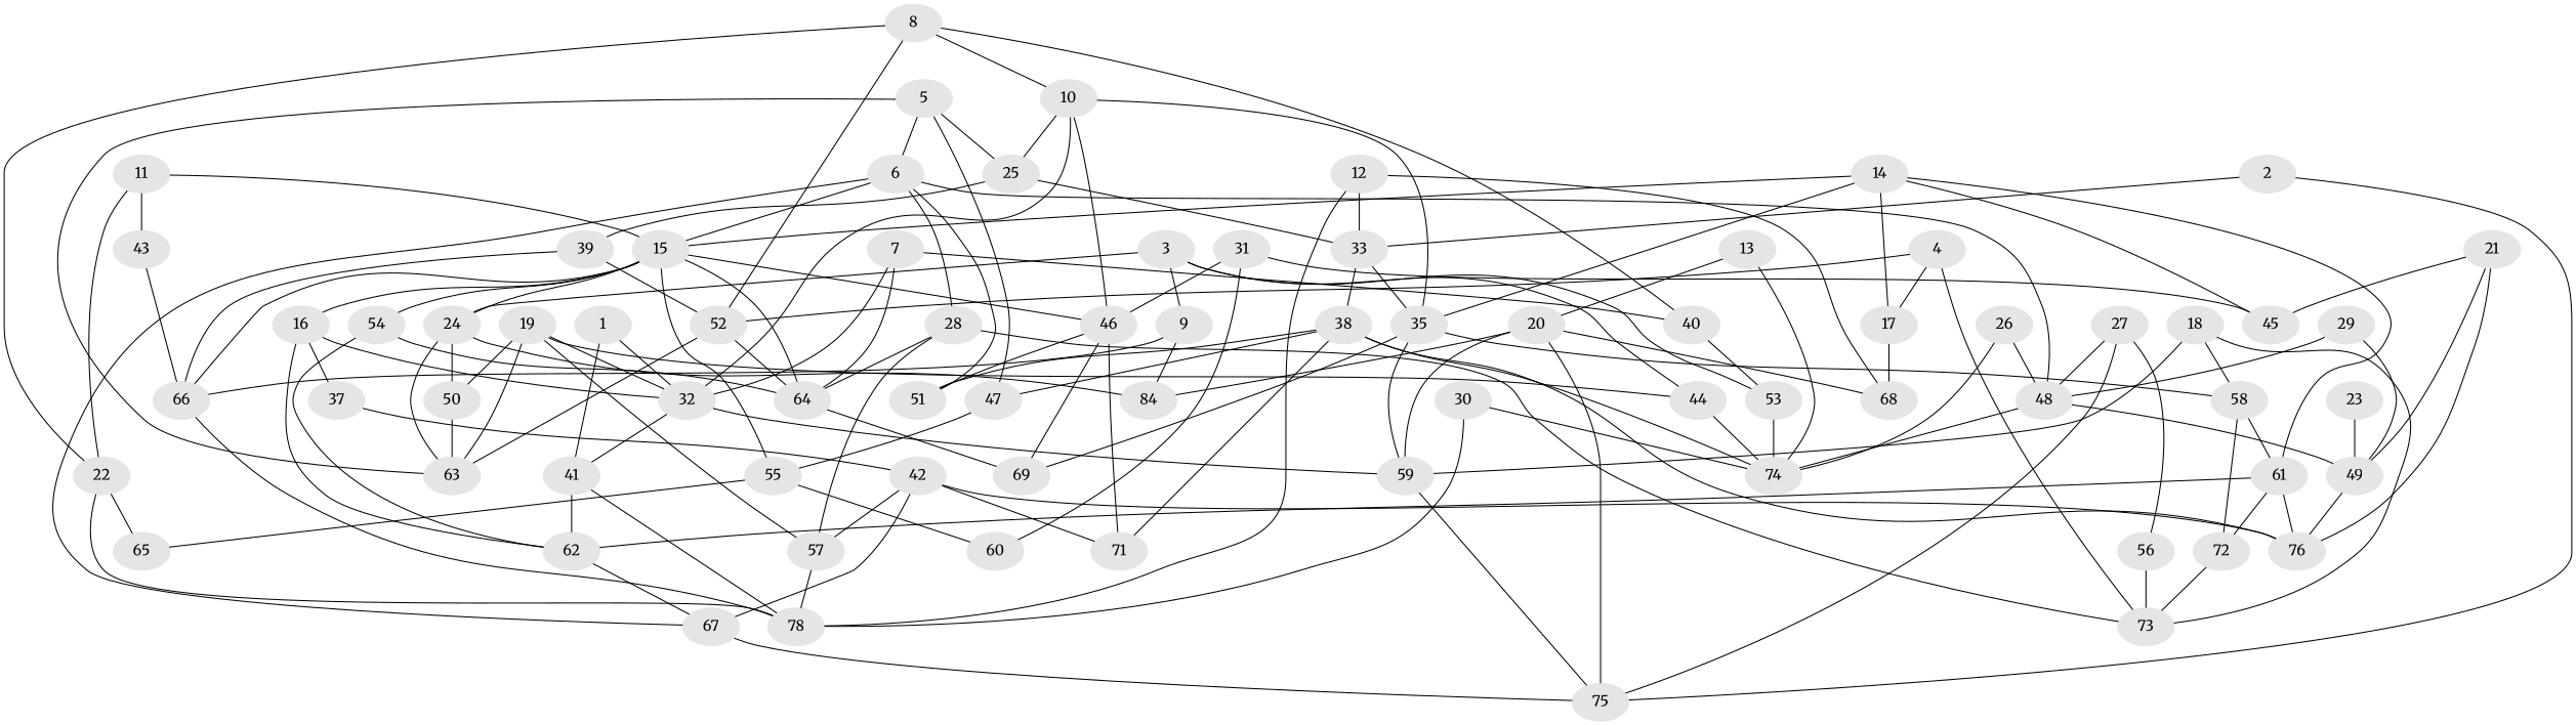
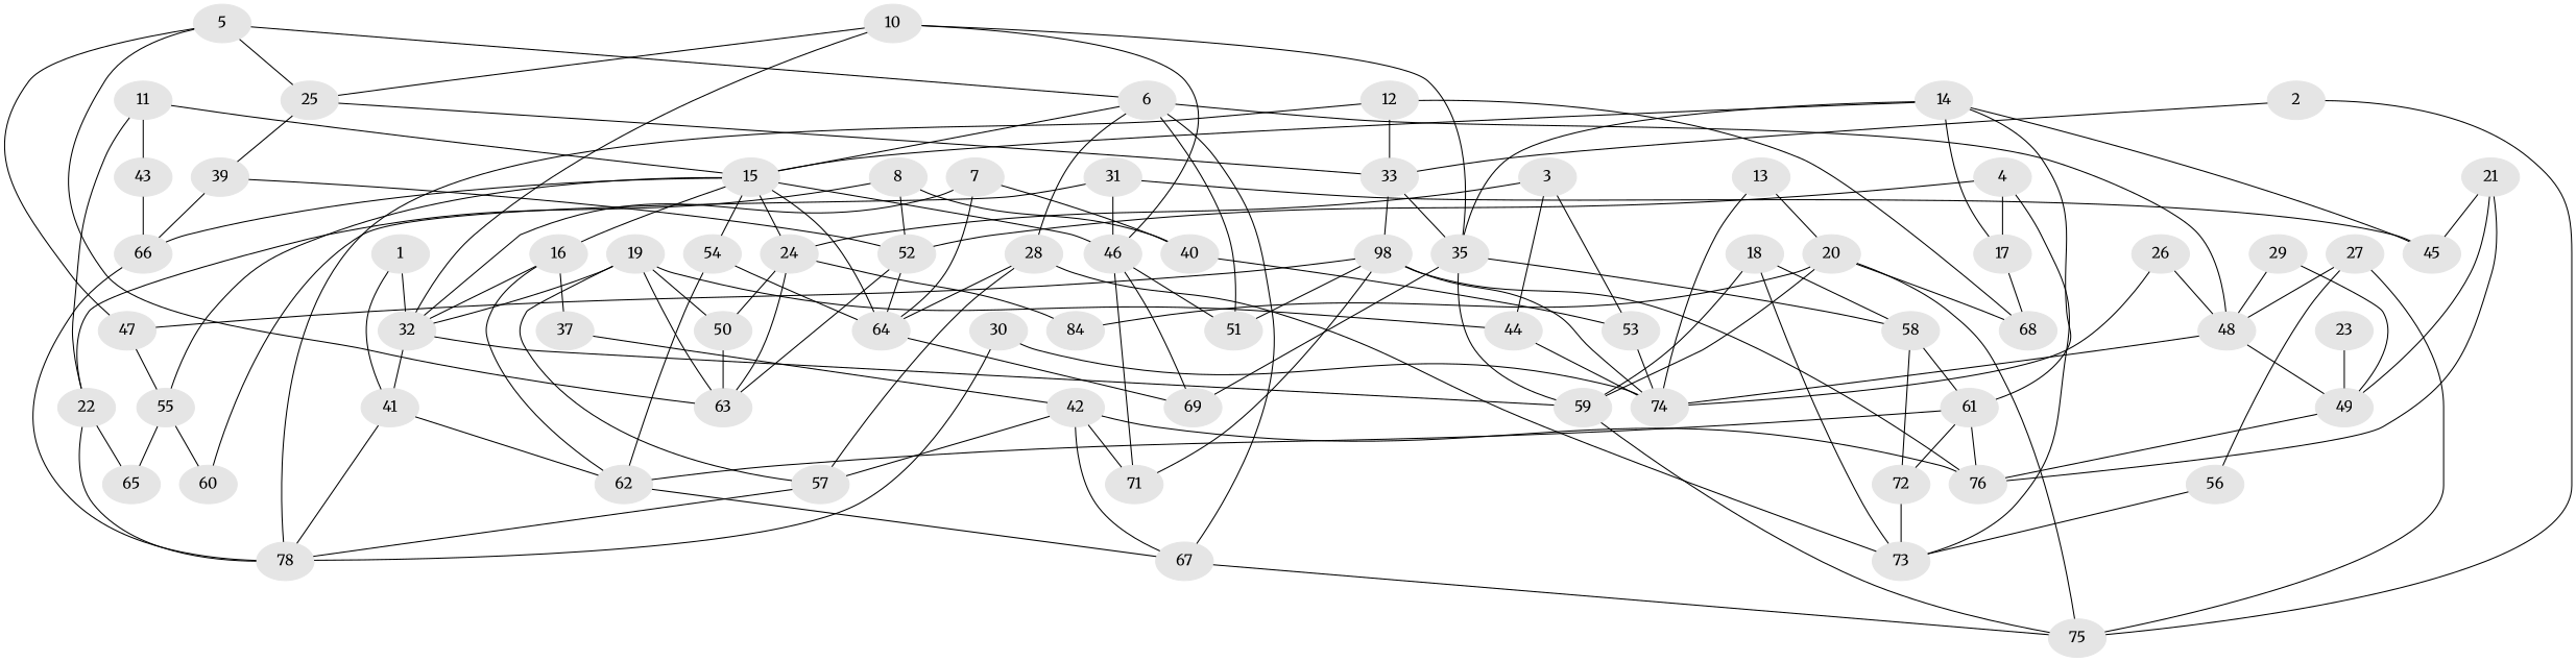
  graph {
    fontname=Merriweather
    node [color=gray90 fontname=Merriweather style=filled]
    edge [fontname=Merriweather]
    1
    32
    41
    59
    n5 [label=78]
    62
    2
    33
    75
    35
-   38
+   38 [label=98]
    3
-   9
    24
    44
    53
    n17 [label=84]
    66
    63
    50
    74
    4
    17
    52
    73
    68
    64
    5
    6
    25
    47
    15
    28
    48
    51
    67
    39
    55
    46
    16
    54
    57
    49
    7
    40
    69
    8
    10
    22
    65
    58
    71
    11
    43
    12
    13
    20
    14
    45
    61
    76
    72
    37
    60
    42
    18
    19
    21
    23
    26
    27
    56
    29
    30
    31
    1 -- 32
    1 -- 41
    32 -- 41
    32 -- 59
    41 -- n5
    41 -- 62
    59 -- 75
    62 -- 67
    2 -- 33
    2 -- 75
    33 -- 35
    33 -- 38
    35 -- 59
    35 -- 69
    35 -- 58
    38 -- 74
    38 -- 47
    38 -- 51
    38 -- 71
    38 -- 76
-   3 -- 9
    3 -- 24
    3 -- 44
    3 -- 53
-   9 -- n17
-   9 -- 66
    24 -- n17
    24 -- 63
    24 -- 50
    44 -- 74
    53 -- 74
    66 -- n5
    50 -- 63
    4 -- 17
    4 -- 52
    4 -- 73
    17 -- 68
    52 -- 63
    52 -- 64
    64 -- 69
    5 -- 63
    5 -- 6
    5 -- 25
    5 -- 47
    6 -- 15
    6 -- 28
    6 -- 48
    6 -- 51
    6 -- 67
    25 -- 33
    25 -- 39
    47 -- 55
    15 -- 24
    15 -- 66
    15 -- 64
    15 -- 55
    15 -- 46
    15 -- 16
    15 -- 54
    28 -- 73
    28 -- 64
    28 -- 57
    48 -- 74
    48 -- 49
    67 -- 75
    39 -- 66
    39 -- 52
    55 -- 65
    55 -- 60
    46 -- 51
    46 -- 69
    46 -- 71
    16 -- 32
    16 -- 62
    16 -- 37
    54 -- 62
    54 -- 64
    57 -- n5
    49 -- 76
    7 -- 32
    7 -- 64
    7 -- 40
    40 -- 53
    8 -- 52
    8 -- 40
-   8 -- 10
    8 -- 22
    10 -- 32
    10 -- 35
    10 -- 25
    10 -- 46
    22 -- n5
    22 -- 65
    58 -- 61
    58 -- 72
    11 -- 15
    11 -- 22
    11 -- 43
    43 -- 66
    12 -- n5
    12 -- 33
    12 -- 68
    13 -- 74
    13 -- 20
    20 -- 59
    20 -- 75
    20 -- n17
    20 -- 68
    14 -- 35
    14 -- 17
    14 -- 15
    14 -- 45
    14 -- 61
    61 -- 62
    61 -- 76
    61 -- 72
    72 -- 73
    37 -- 42
    42 -- 67
    42 -- 57
    42 -- 71
    42 -- 76
    18 -- 59
    18 -- 73
    18 -- 58
    19 -- 32
    19 -- 44
    19 -- 63
    19 -- 50
    19 -- 57
    21 -- 49
    21 -- 45
    21 -- 76
    23 -- 49
    26 -- 74
    26 -- 48
    27 -- 75
    27 -- 48
    27 -- 56
    56 -- 73
    29 -- 48
    29 -- 49
    30 -- n5
    30 -- 74
    31 -- 46
    31 -- 45
    31 -- 60
  }
